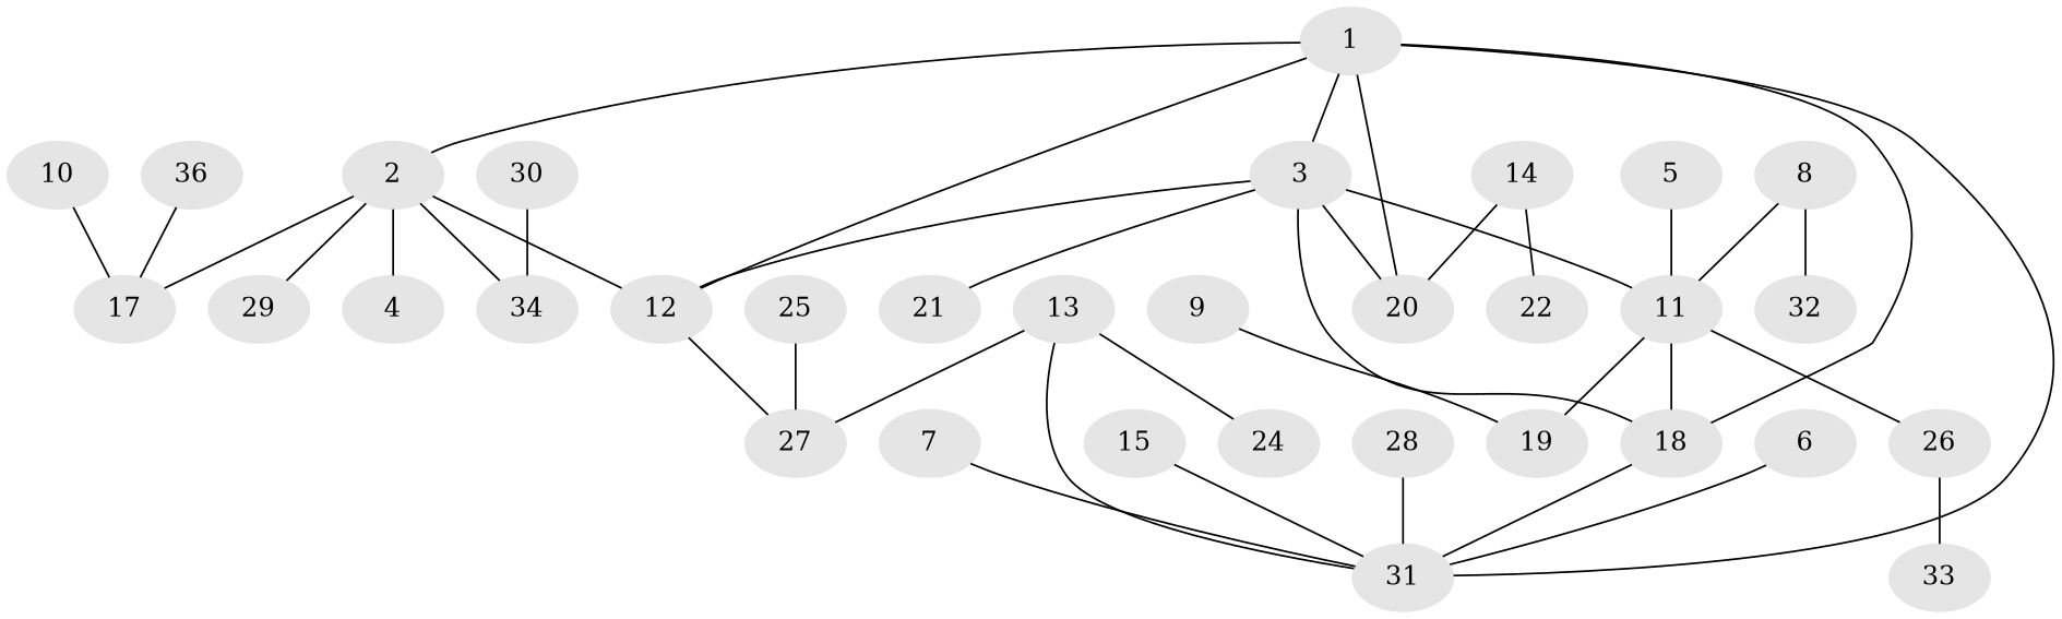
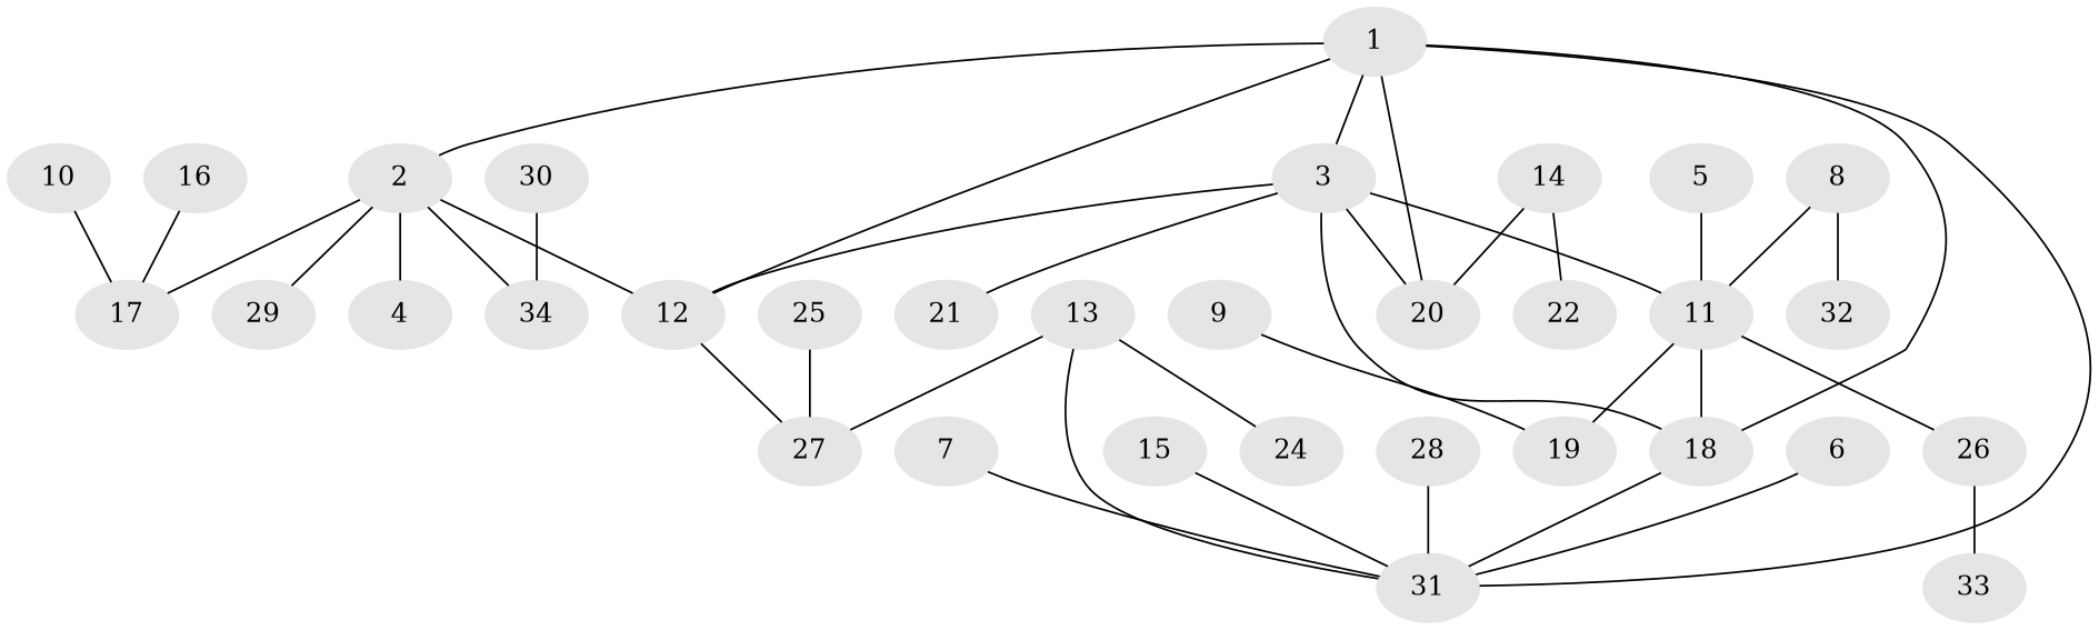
  graph {
    node [color=gray90 style=filled]
    edge [weight=1.0]
    1
    2
    3
    12
    18
    20
    31
    4
    17
    29
    34
    11
    21
    27
    19
    26
    5
    6
    7
    8
    32
    9
    10
    33
    13
    24
    14
    22
    15
-   16 [label=36]
+   16
    25
    28
    30
    1 -- 2
    1 -- 3
    1 -- 12
    1 -- 18
    1 -- 20
    1 -- 31
    2 -- 12
    2 -- 4
    2 -- 17
    2 -- 29
    2 -- 34
    3 -- 12
    3 -- 18
    3 -- 20
    3 -- 11
    3 -- 21
    12 -- 27
    18 -- 31
    11 -- 18 [weight=2.0]
    11 -- 19
    11 -- 26
    26 -- 33
    5 -- 11
    6 -- 31
    7 -- 31
    8 -- 11
    8 -- 32
    9 -- 19
    10 -- 17
    13 -- 31
    13 -- 27
    13 -- 24
    14 -- 20
    14 -- 22
    15 -- 31
    16 -- 17
    25 -- 27
    28 -- 31
    30 -- 34
  }
